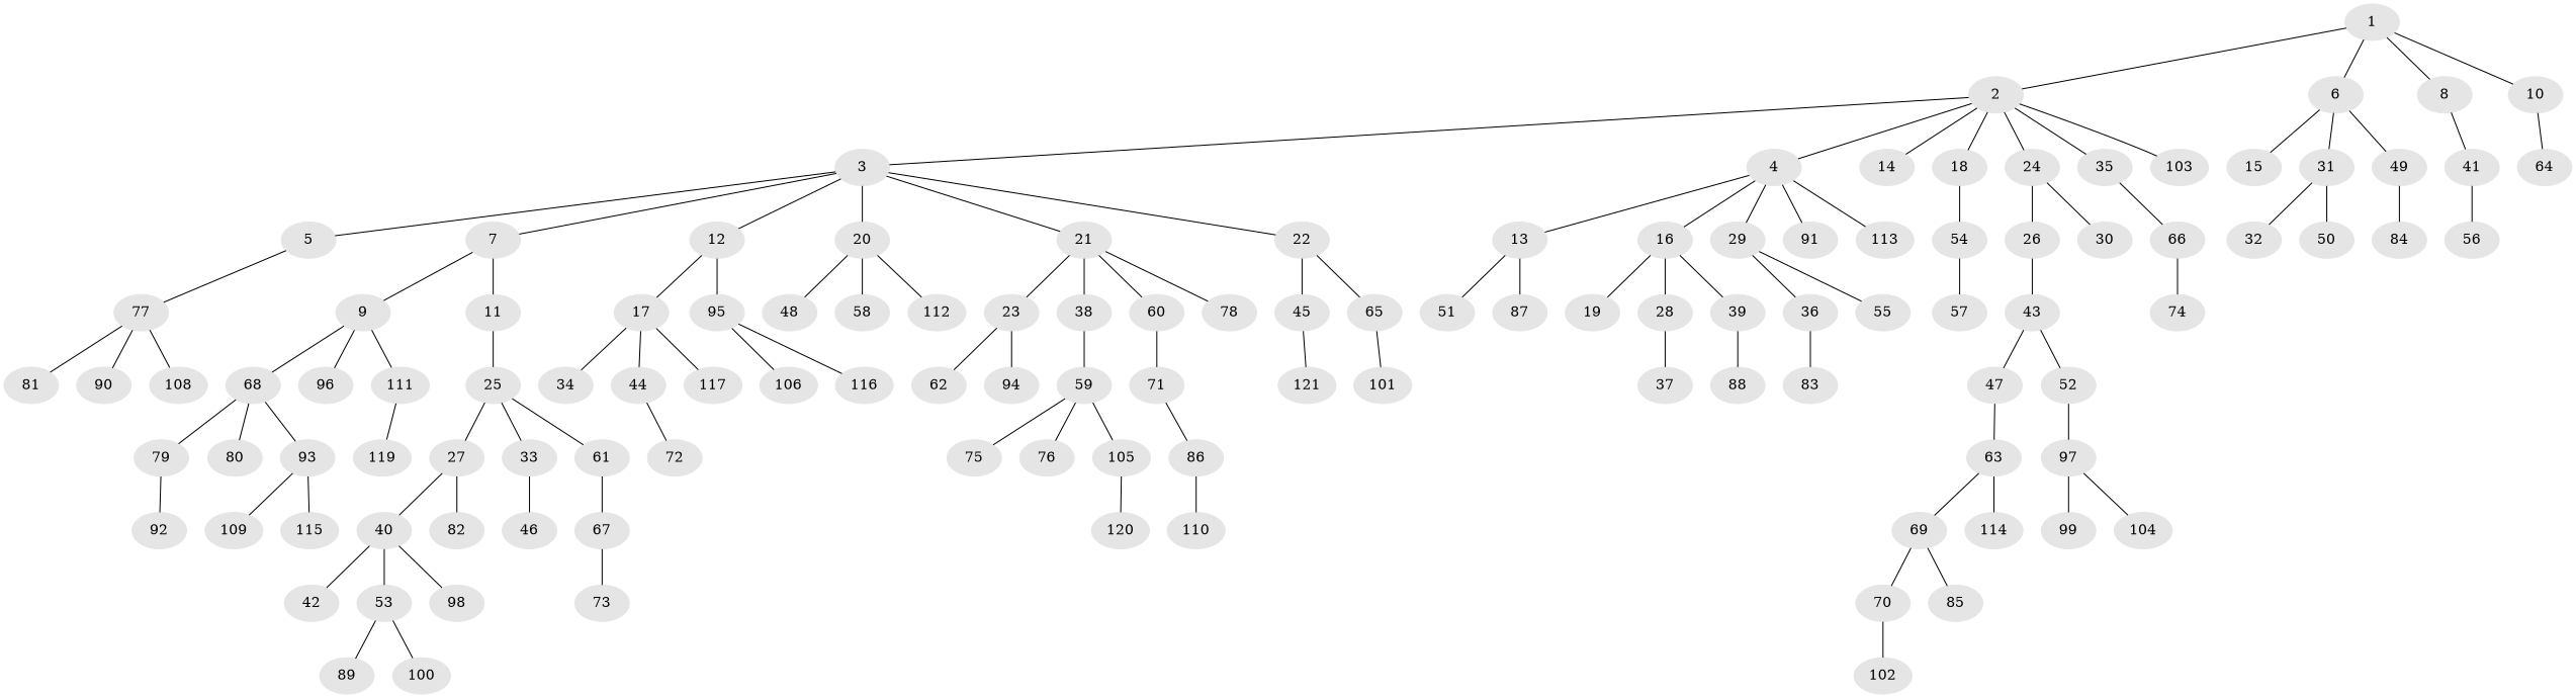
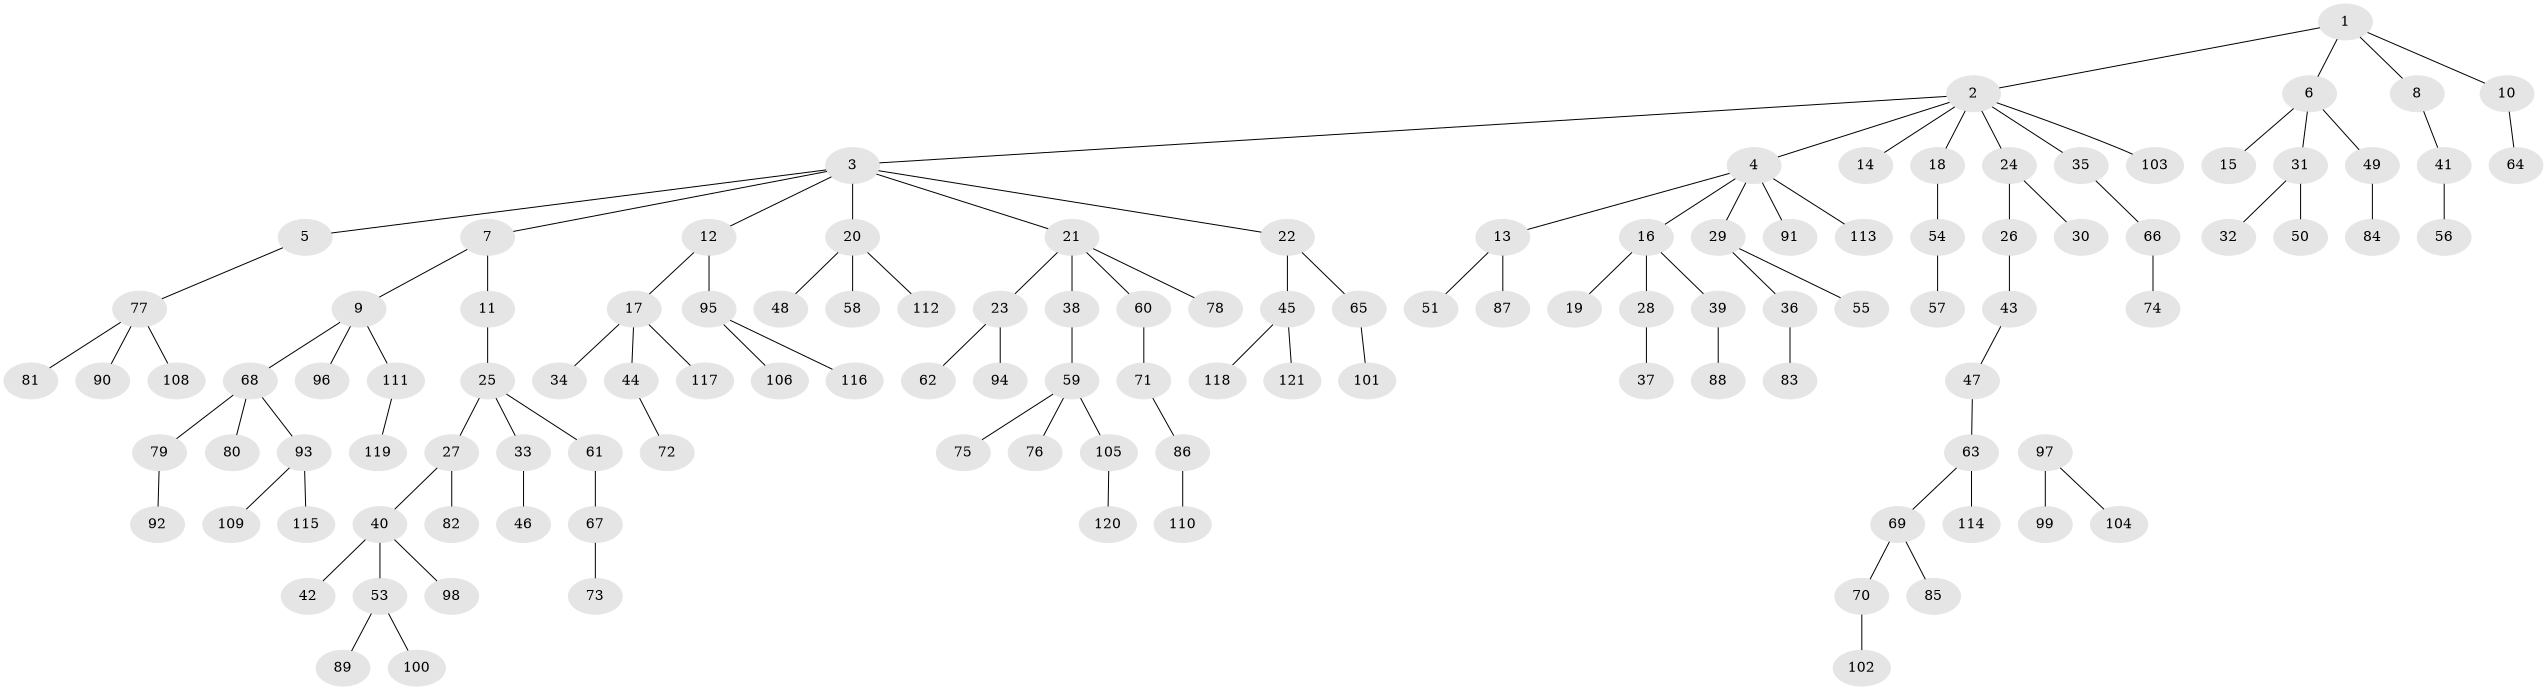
  graph {
    node [color=gray90 style=filled]
    1
    2
    6
    8
    10
    3
    4
    14
    18
    24
    35
    103
    15
    31
    49
    41
    64
    5
    7
    12
    20
    21
    22
    13
    16
    29
    91
    113
    54
    26
    30
    66
    77
    9
    11
    17
    95
    48
    58
    112
    23
    38
    60
    78
    45
    65
    51
    87
    19
    28
    39
    36
    55
    81
    90
    108
    32
    50
    84
    68
    96
    111
    25
    56
    79
    80
    93
    119
    27
    33
    61
    34
    44
    117
    106
    116
    37
    88
    72
    57
    62
    94
    59
    71
+   118
    121
    101
    43
    40
    82
    46
    67
    47
-   52
    42
    53
    98
    83
    74
    75
    76
    105
    89
    100
    63
    97
    69
    114
    99
    104
    120
    86
    73
    70
    85
    92
    109
    115
    102
    110
    1 -- 2
    1 -- 6
    1 -- 8
    1 -- 10
    2 -- 3
    2 -- 4
    2 -- 14
    2 -- 18
    2 -- 24
    2 -- 35
    2 -- 103
    6 -- 15
    6 -- 31
    6 -- 49
    8 -- 41
    10 -- 64
    3 -- 5
    3 -- 7
    3 -- 12
    3 -- 20
    3 -- 21
    3 -- 22
    4 -- 13
    4 -- 16
    4 -- 29
    4 -- 91
    4 -- 113
    18 -- 54
    24 -- 26
    24 -- 30
    35 -- 66
    31 -- 32
    31 -- 50
    49 -- 84
    41 -- 56
    5 -- 77
    7 -- 9
    7 -- 11
    12 -- 17
    12 -- 95
    20 -- 48
    20 -- 58
    20 -- 112
    21 -- 23
    21 -- 38
    21 -- 60
    21 -- 78
    22 -- 45
    22 -- 65
    13 -- 51
    13 -- 87
    16 -- 19
    16 -- 28
    16 -- 39
    29 -- 36
    29 -- 55
    54 -- 57
    26 -- 43
    66 -- 74
    77 -- 81
    77 -- 90
    77 -- 108
    9 -- 68
    9 -- 96
    9 -- 111
    11 -- 25
    17 -- 34
    17 -- 44
    17 -- 117
    95 -- 106
    95 -- 116
    23 -- 62
    23 -- 94
    38 -- 59
    60 -- 71
+   45 -- 118
    45 -- 121
    65 -- 101
    28 -- 37
    39 -- 88
    36 -- 83
    68 -- 79
    68 -- 80
    68 -- 93
    111 -- 119
    25 -- 27
    25 -- 33
    25 -- 61
    79 -- 92
    93 -- 109
    93 -- 115
    27 -- 40
    27 -- 82
    33 -- 46
    61 -- 67
    44 -- 72
    59 -- 75
    59 -- 76
    59 -- 105
    71 -- 86
    43 -- 47
-   43 -- 52
    40 -- 42
    40 -- 53
    40 -- 98
    67 -- 73
    47 -- 63
-   52 -- 97
    53 -- 89
    53 -- 100
    105 -- 120
    63 -- 69
    63 -- 114
    97 -- 99
    97 -- 104
    69 -- 70
    69 -- 85
    86 -- 110
    70 -- 102
  }
